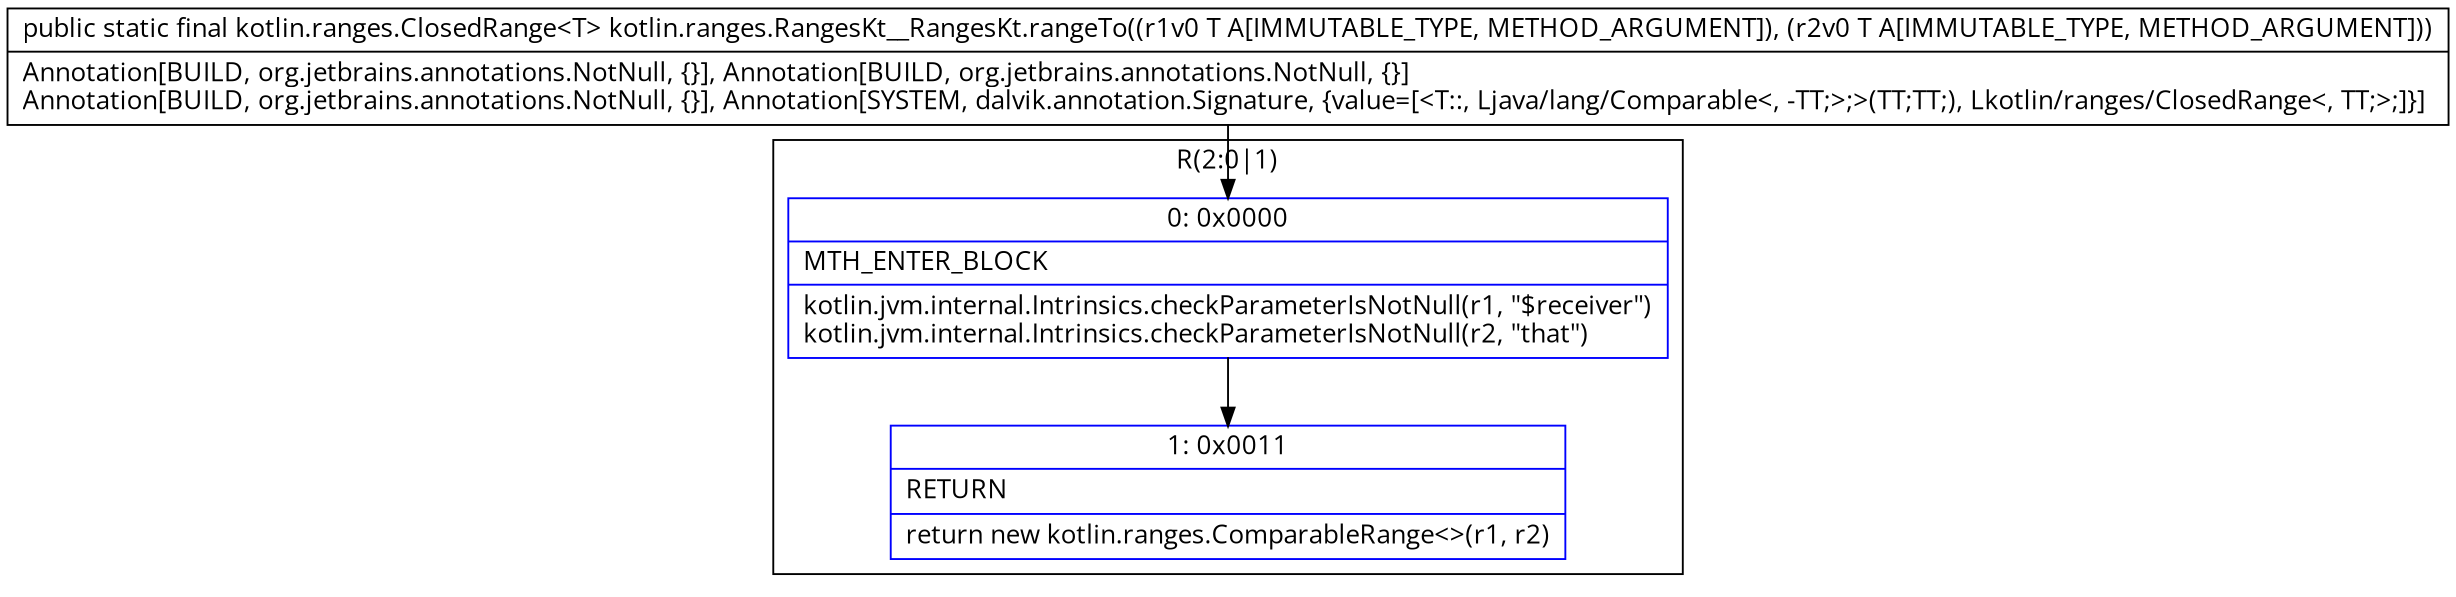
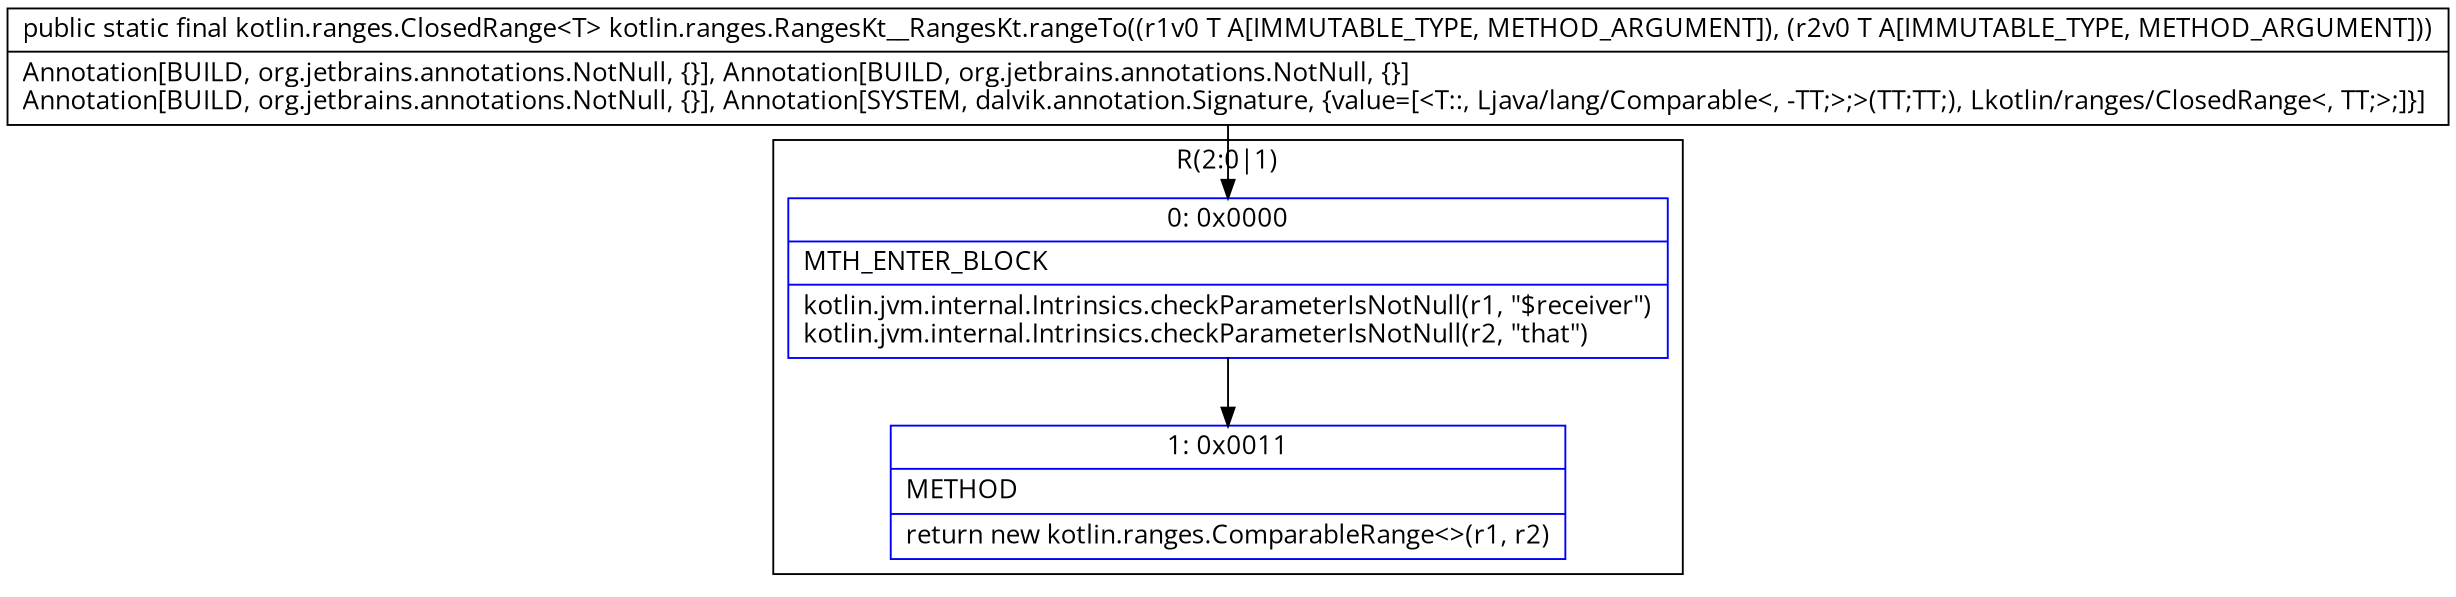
  digraph {
    fontname="Open Sans"
    node [color=blue shape=record fontname="Open Sans"]
    edge [fontname="Open Sans"]
    n1 [label="{0\:\ 0x0000|MTH_ENTER_BLOCK\l|kotlin.jvm.internal.Intrinsics.checkParameterIsNotNull(r1, \"$receiver\")\lkotlin.jvm.internal.Intrinsics.checkParameterIsNotNull(r2, \"that\")\l}"]
-   n2 [label="{1\:\ 0x0011|RETURN\l|return new kotlin.ranges.ComparableRange\<\>(r1, r2)\l}"]
+   n2 [label="{1\:\ 0x0011|METHOD\l|return new kotlin.ranges.ComparableRange\<\>(r1, r2)\l}"]
    n3 [label="{public static final kotlin.ranges.ClosedRange\<T\> kotlin.ranges.RangesKt__RangesKt.rangeTo((r1v0 T A[IMMUTABLE_TYPE, METHOD_ARGUMENT]), (r2v0 T A[IMMUTABLE_TYPE, METHOD_ARGUMENT]))  | Annotation[BUILD, org.jetbrains.annotations.NotNull, \{\}], Annotation[BUILD, org.jetbrains.annotations.NotNull, \{\}]\lAnnotation[BUILD, org.jetbrains.annotations.NotNull, \{\}], Annotation[SYSTEM, dalvik.annotation.Signature, \{value=[\<T::, Ljava\/lang\/Comparable\<, \-TT;\>;\>(TT;TT;), Lkotlin\/ranges\/ClosedRange\<, TT;\>;]\}]\l}" color=""]
    subgraph cluster_1 {
      label="R(2:0|1)"
      n1
      n2
    }
    n1 -> n2
    n3 -> n1
  }
